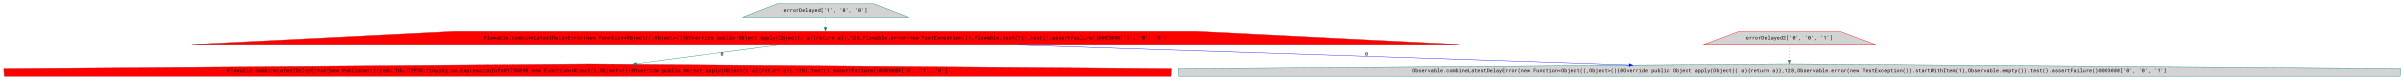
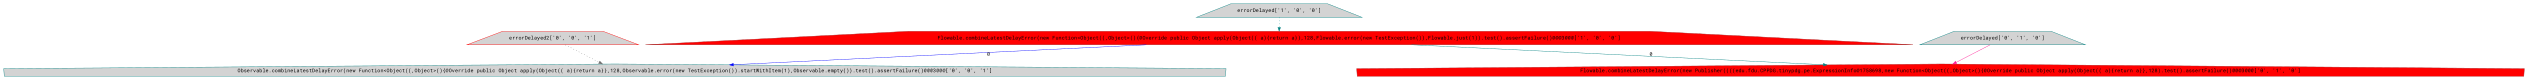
  digraph {
    fontname="Roboto Mono"
    node [fillcolor=lightgray shape=trapezium style=filled color=teal fontname="Roboto Mono"]
    edge [style=solid color=teal fontname="Roboto Mono"]
    n1 [label="errorDelayed['1', '0', '0']"]
    n2 [fillcolor=red label="Flowable.combineLatestDelayError(new Function<Object((,Object>(){@Override public Object apply(Object(( a){return a}},128,Flowable.error(new TestException()),Flowable.just(1)).test().assertFailure()@@@3@@@['1', '0', '0']" color=brown]
    n3 [label="Observable.combineLatestDelayError(new Function<Object((,Object>(){@Override public Object apply(Object(( a){return a}},128,Observable.error(new TestException()).startWithItem(1),Observable.empty()).test().assertFailure()@@@3@@@['0', '0', '1']" shape=house]
    n4 [label="errorDelayed2['0', '0', '1']" color=red]
    n5 [fillcolor=red label="Flowable.combineLatestDelayError(new Publisher((((edu.fdu.CPPDG.tinypdg.pe.ExpressionInfo@1758698,new Function<Object((,Object>(){@Override public Object apply(Object(( a){return a}},128).test().assertFailure()@@@3@@@['0', '1', '0']" shape=house color=brown]
+   n6 [label="errorDelayed['0', '1', '0']"]
    n1 -> n2 [style=dotted]
    n2 -> n3 [label=0 color=blue]
    n2 -> n5 [label=0]
    n4 -> n3 [style=dotted color=gray40]
+   n6 -> n5 [color=deeppink]
  }
